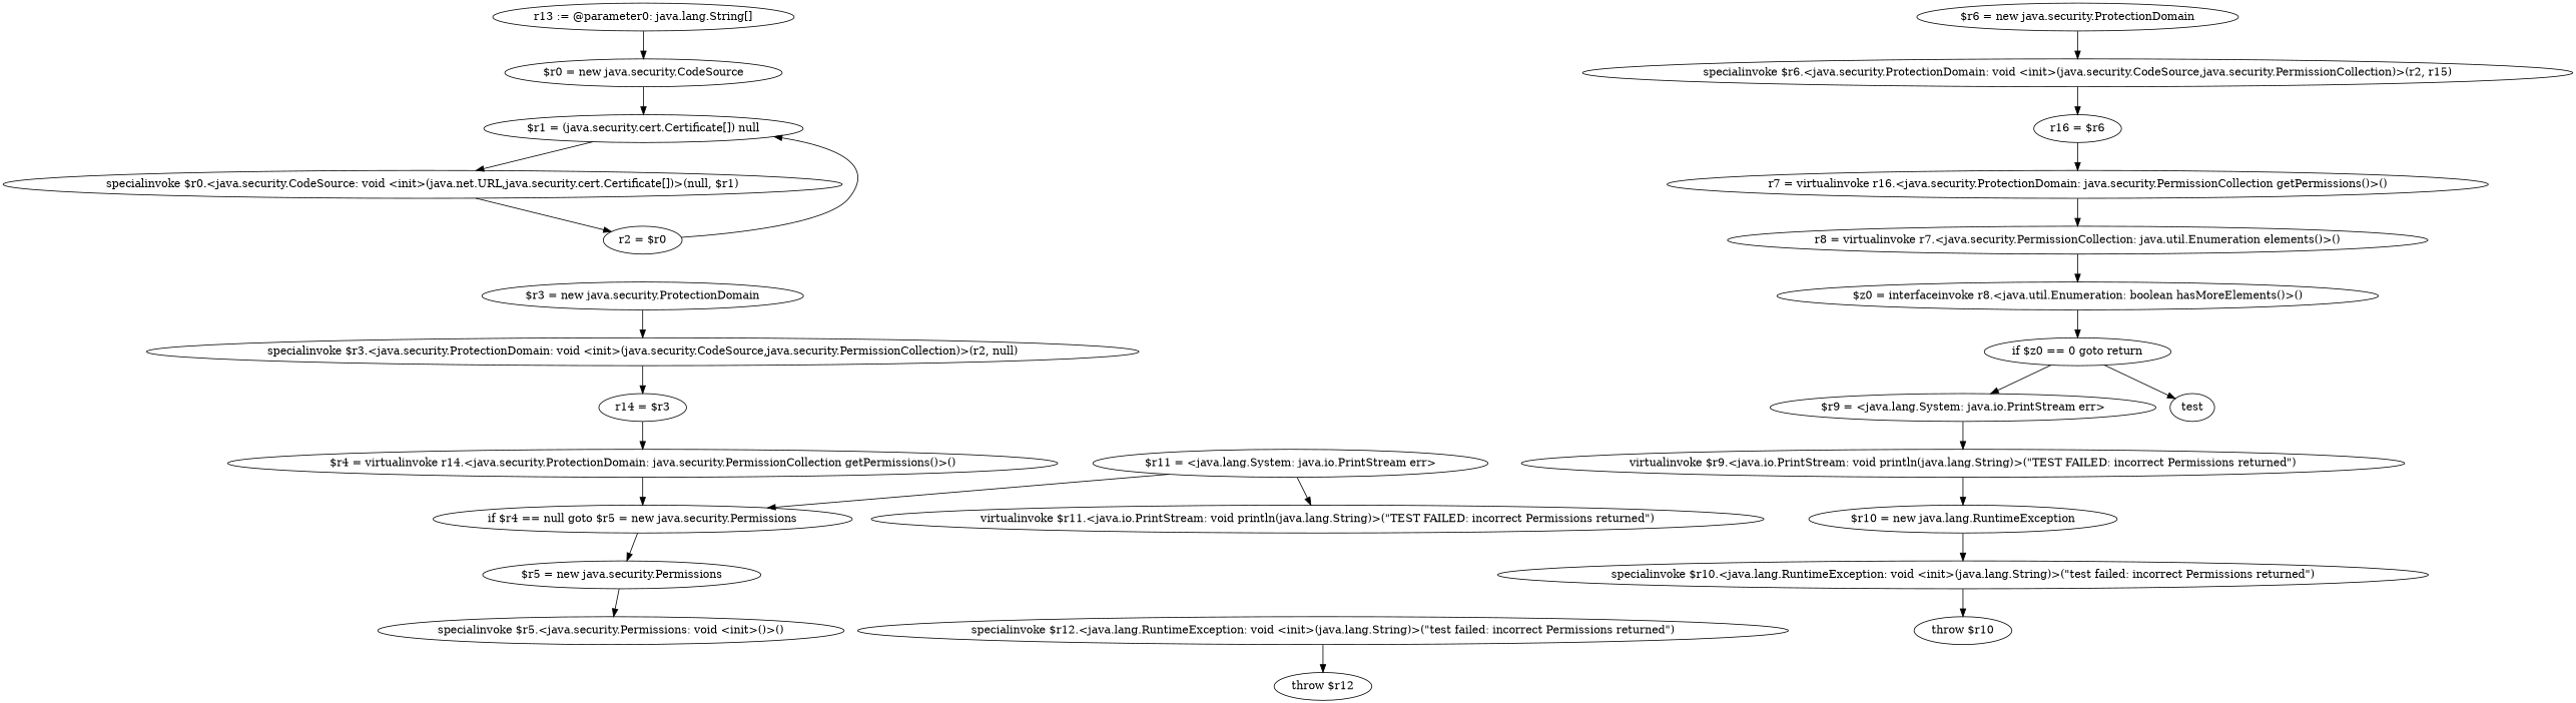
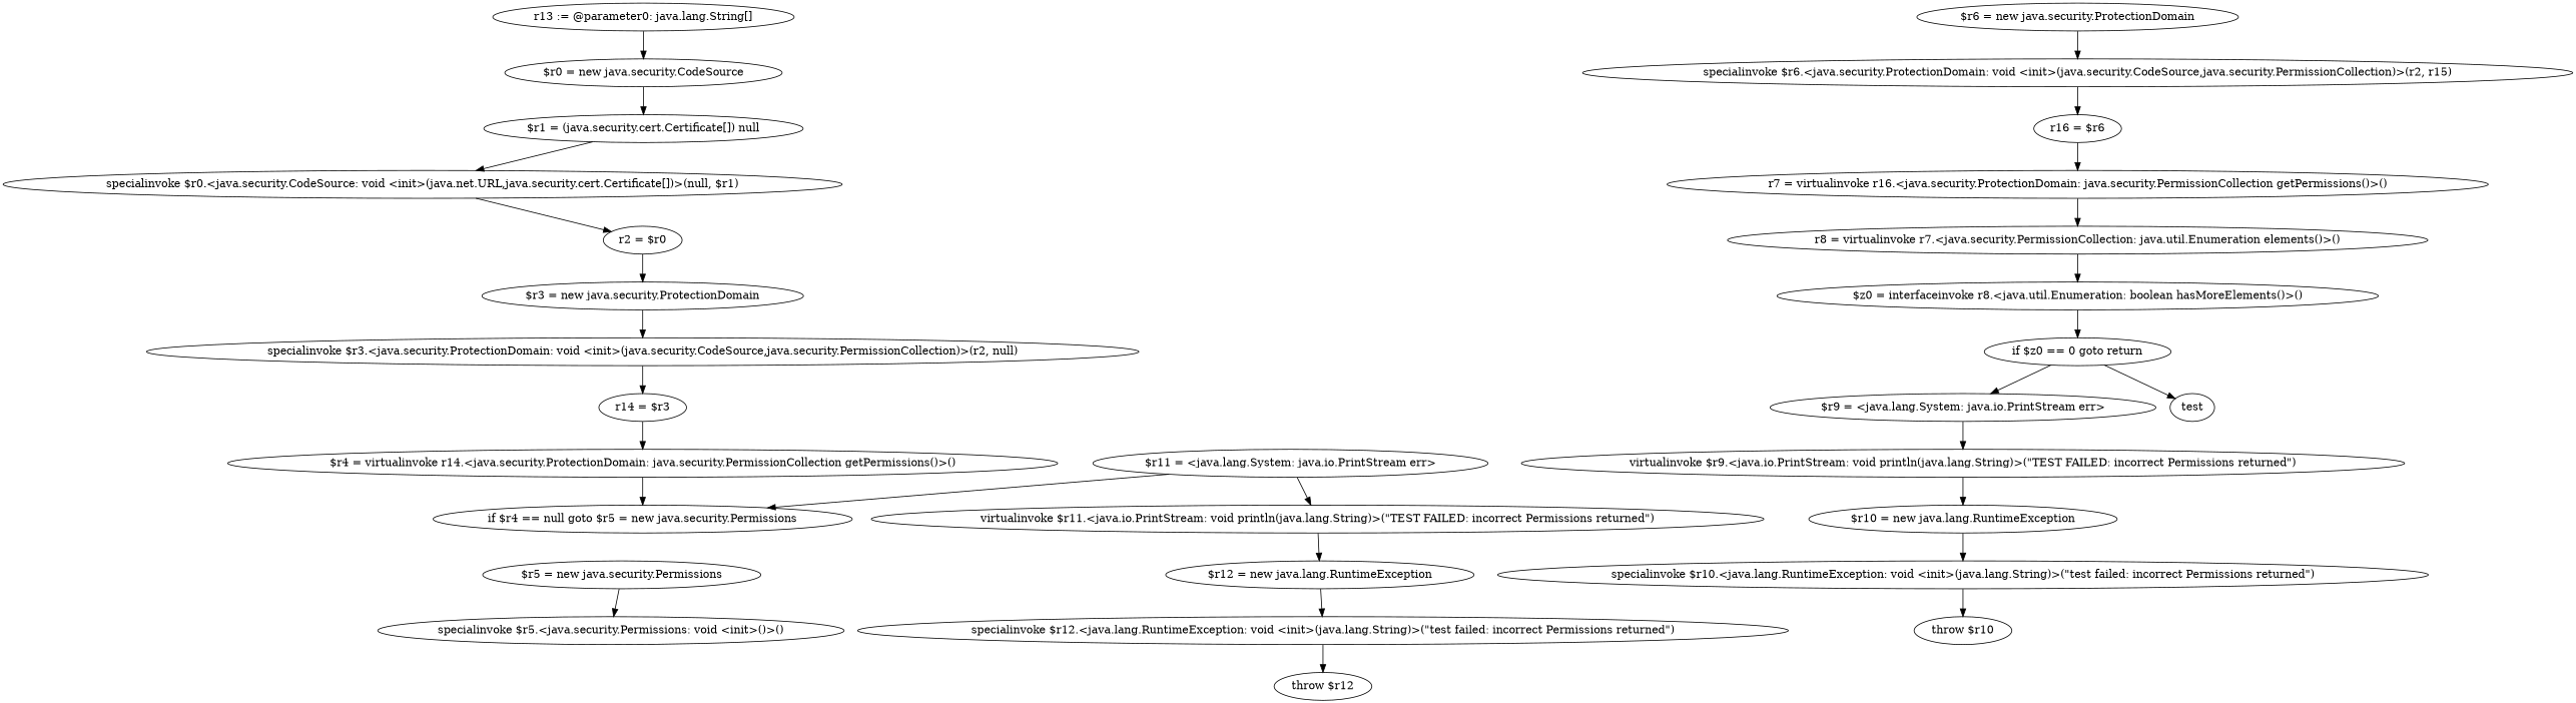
  digraph {
    "r13 := @parameter0: java.lang.String[]"
    "$r0 = new java.security.CodeSource"
    "$r1 = (java.security.cert.Certificate[]) null"
    "specialinvoke $r0.<java.security.CodeSource: void <init>(java.net.URL,java.security.cert.Certificate[])>(null, $r1)"
    "r2 = $r0"
    "$r3 = new java.security.ProtectionDomain"
    "specialinvoke $r3.<java.security.ProtectionDomain: void <init>(java.security.CodeSource,java.security.PermissionCollection)>(r2, null)"
    "r14 = $r3"
    "$r4 = virtualinvoke r14.<java.security.ProtectionDomain: java.security.PermissionCollection getPermissions()>()"
    "if $r4 == null goto $r5 = new java.security.Permissions"
    "$r5 = new java.security.Permissions"
    "$r11 = <java.lang.System: java.io.PrintStream err>"
    "virtualinvoke $r11.<java.io.PrintStream: void println(java.lang.String)>(\"TEST FAILED: incorrect Permissions returned\")"
    "specialinvoke $r5.<java.security.Permissions: void <init>()>()"
+   "$r12 = new java.lang.RuntimeException"
    "specialinvoke $r12.<java.lang.RuntimeException: void <init>(java.lang.String)>(\"test failed: incorrect Permissions returned\")"
    "throw $r12"
    "$r6 = new java.security.ProtectionDomain"
    "specialinvoke $r6.<java.security.ProtectionDomain: void <init>(java.security.CodeSource,java.security.PermissionCollection)>(r2, r15)"
    "r16 = $r6"
    "r7 = virtualinvoke r16.<java.security.ProtectionDomain: java.security.PermissionCollection getPermissions()>()"
    "r8 = virtualinvoke r7.<java.security.PermissionCollection: java.util.Enumeration elements()>()"
    "$z0 = interfaceinvoke r8.<java.util.Enumeration: boolean hasMoreElements()>()"
    "if $z0 == 0 goto return"
    "$r9 = <java.lang.System: java.io.PrintStream err>"
    n26 [label=test]
    "virtualinvoke $r9.<java.io.PrintStream: void println(java.lang.String)>(\"TEST FAILED: incorrect Permissions returned\")"
    "$r10 = new java.lang.RuntimeException"
    "specialinvoke $r10.<java.lang.RuntimeException: void <init>(java.lang.String)>(\"test failed: incorrect Permissions returned\")"
    "throw $r10"
    "r13 := @parameter0: java.lang.String[]" -> "$r0 = new java.security.CodeSource"
    "$r0 = new java.security.CodeSource" -> "$r1 = (java.security.cert.Certificate[]) null"
    "$r1 = (java.security.cert.Certificate[]) null" -> "specialinvoke $r0.<java.security.CodeSource: void <init>(java.net.URL,java.security.cert.Certificate[])>(null, $r1)"
    "specialinvoke $r0.<java.security.CodeSource: void <init>(java.net.URL,java.security.cert.Certificate[])>(null, $r1)" -> "r2 = $r0"
-   "r2 = $r0" -> "$r1 = (java.security.cert.Certificate[]) null"
+   "r2 = $r0" -> "$r3 = new java.security.ProtectionDomain"
    "$r3 = new java.security.ProtectionDomain" -> "specialinvoke $r3.<java.security.ProtectionDomain: void <init>(java.security.CodeSource,java.security.PermissionCollection)>(r2, null)"
    "specialinvoke $r3.<java.security.ProtectionDomain: void <init>(java.security.CodeSource,java.security.PermissionCollection)>(r2, null)" -> "r14 = $r3"
    "r14 = $r3" -> "$r4 = virtualinvoke r14.<java.security.ProtectionDomain: java.security.PermissionCollection getPermissions()>()"
    "$r4 = virtualinvoke r14.<java.security.ProtectionDomain: java.security.PermissionCollection getPermissions()>()" -> "if $r4 == null goto $r5 = new java.security.Permissions"
-   "if $r4 == null goto $r5 = new java.security.Permissions" -> "$r5 = new java.security.Permissions"
    "$r5 = new java.security.Permissions" -> "specialinvoke $r5.<java.security.Permissions: void <init>()>()"
    "$r11 = <java.lang.System: java.io.PrintStream err>" -> "if $r4 == null goto $r5 = new java.security.Permissions"
    "$r11 = <java.lang.System: java.io.PrintStream err>" -> "virtualinvoke $r11.<java.io.PrintStream: void println(java.lang.String)>(\"TEST FAILED: incorrect Permissions returned\")"
+   "virtualinvoke $r11.<java.io.PrintStream: void println(java.lang.String)>(\"TEST FAILED: incorrect Permissions returned\")" -> "$r12 = new java.lang.RuntimeException"
+   "$r12 = new java.lang.RuntimeException" -> "specialinvoke $r12.<java.lang.RuntimeException: void <init>(java.lang.String)>(\"test failed: incorrect Permissions returned\")"
    "specialinvoke $r12.<java.lang.RuntimeException: void <init>(java.lang.String)>(\"test failed: incorrect Permissions returned\")" -> "throw $r12"
    "$r6 = new java.security.ProtectionDomain" -> "specialinvoke $r6.<java.security.ProtectionDomain: void <init>(java.security.CodeSource,java.security.PermissionCollection)>(r2, r15)"
    "specialinvoke $r6.<java.security.ProtectionDomain: void <init>(java.security.CodeSource,java.security.PermissionCollection)>(r2, r15)" -> "r16 = $r6"
    "r16 = $r6" -> "r7 = virtualinvoke r16.<java.security.ProtectionDomain: java.security.PermissionCollection getPermissions()>()"
    "r7 = virtualinvoke r16.<java.security.ProtectionDomain: java.security.PermissionCollection getPermissions()>()" -> "r8 = virtualinvoke r7.<java.security.PermissionCollection: java.util.Enumeration elements()>()"
    "r8 = virtualinvoke r7.<java.security.PermissionCollection: java.util.Enumeration elements()>()" -> "$z0 = interfaceinvoke r8.<java.util.Enumeration: boolean hasMoreElements()>()"
    "$z0 = interfaceinvoke r8.<java.util.Enumeration: boolean hasMoreElements()>()" -> "if $z0 == 0 goto return"
    "if $z0 == 0 goto return" -> "$r9 = <java.lang.System: java.io.PrintStream err>"
    "if $z0 == 0 goto return" -> n26
    "$r9 = <java.lang.System: java.io.PrintStream err>" -> "virtualinvoke $r9.<java.io.PrintStream: void println(java.lang.String)>(\"TEST FAILED: incorrect Permissions returned\")"
    "virtualinvoke $r9.<java.io.PrintStream: void println(java.lang.String)>(\"TEST FAILED: incorrect Permissions returned\")" -> "$r10 = new java.lang.RuntimeException"
    "$r10 = new java.lang.RuntimeException" -> "specialinvoke $r10.<java.lang.RuntimeException: void <init>(java.lang.String)>(\"test failed: incorrect Permissions returned\")"
    "specialinvoke $r10.<java.lang.RuntimeException: void <init>(java.lang.String)>(\"test failed: incorrect Permissions returned\")" -> "throw $r10"
  }
